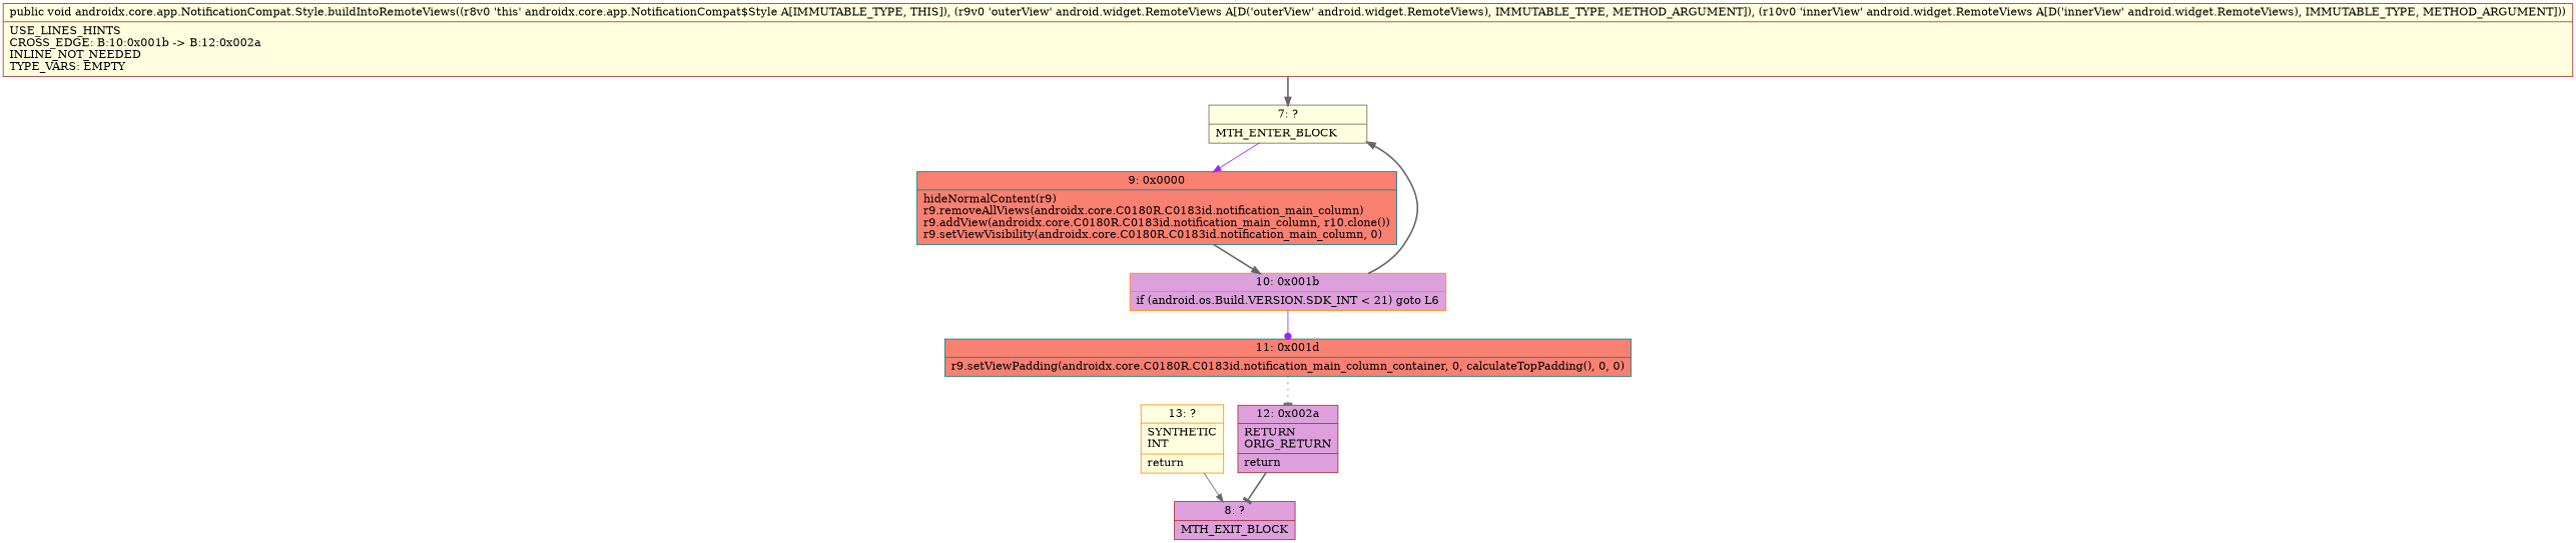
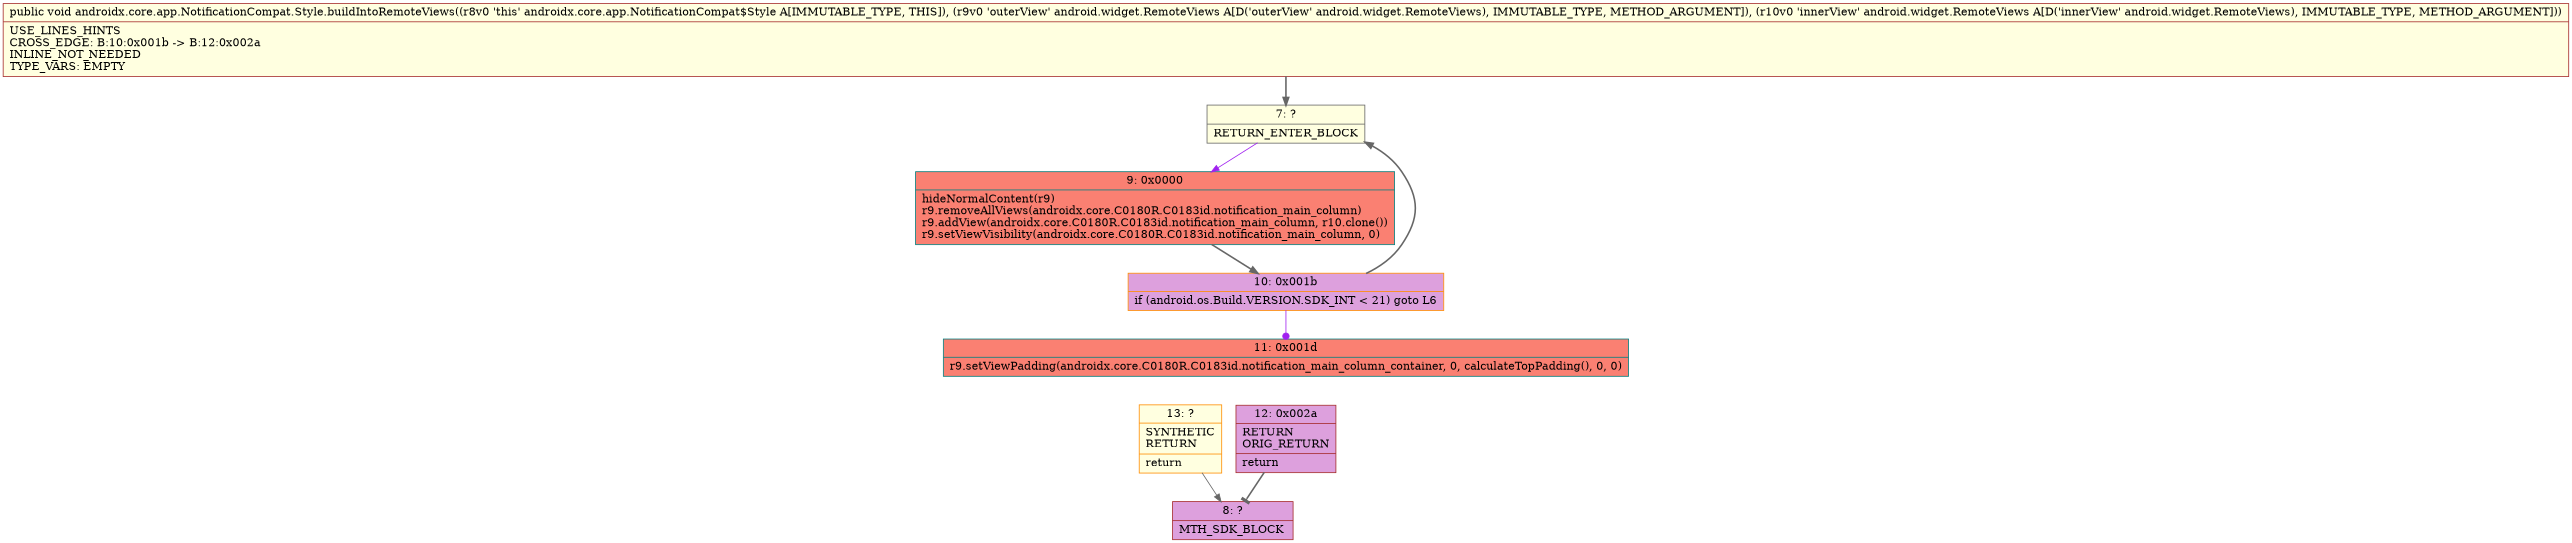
  digraph {
    node [color=brown fillcolor=lightyellow shape=record style=filled]
    edge [arrowhead=normal color=gray40 style=bold]
-   n1 [color=gray40 label="{7\:\ ?|MTH_ENTER_BLOCK\l}"]
+   n1 [color=gray40 label="{7\:\ ?|RETURN_ENTER_BLOCK\l}"]
    n2 [color=teal fillcolor=salmon label="{9\:\ 0x0000|hideNormalContent(r9)\lr9.removeAllViews(androidx.core.C0180R.C0183id.notification_main_column)\lr9.addView(androidx.core.C0180R.C0183id.notification_main_column, r10.clone())\lr9.setViewVisibility(androidx.core.C0180R.C0183id.notification_main_column, 0)\l}"]
    n3 [color=darkorange fillcolor=plum label="{10\:\ 0x001b|if (android.os.Build.VERSION.SDK_INT \< 21) goto L6\l}"]
    n4 [color=teal fillcolor=salmon label="{11\:\ 0x001d|r9.setViewPadding(androidx.core.C0180R.C0183id.notification_main_column_container, 0, calculateTopPadding(), 0, 0)\l}"]
    n5 [fillcolor=plum label="{12\:\ 0x002a|RETURN\lORIG_RETURN\l|return\l}"]
-   n6 [color=darkorange label="{13\:\ ?|SYNTHETIC\lINT\l|return\l}"]
-   n7 [fillcolor=plum label="{8\:\ ?|MTH_EXIT_BLOCK\l}"]
+   n6 [color=darkorange label="{13\:\ ?|SYNTHETIC\lRETURN\l|return\l}"]
+   n7 [fillcolor=plum label="{8\:\ ?|MTH_SDK_BLOCK\l}"]
    n8 [label="{public void androidx.core.app.NotificationCompat.Style.buildIntoRemoteViews((r8v0 'this' androidx.core.app.NotificationCompat$Style A[IMMUTABLE_TYPE, THIS]), (r9v0 'outerView' android.widget.RemoteViews A[D('outerView' android.widget.RemoteViews), IMMUTABLE_TYPE, METHOD_ARGUMENT]), (r10v0 'innerView' android.widget.RemoteViews A[D('innerView' android.widget.RemoteViews), IMMUTABLE_TYPE, METHOD_ARGUMENT]))  | USE_LINES_HINTS\lCROSS_EDGE: B:10:0x001b \-\> B:12:0x002a\lINLINE_NOT_NEEDED\lTYPE_VARS: EMPTY\l}"]
    n1 -> n2 [color=purple style=solid]
    n2 -> n3
    n3 -> n1
    n3 -> n4 [arrowhead=dot color=purple style=solid]
-   n4 -> n5 [arrowhead=tee style=dotted]
    n5 -> n7 [arrowhead=tee]
    n6 -> n7 [style=solid]
    n8 -> n1
  }
